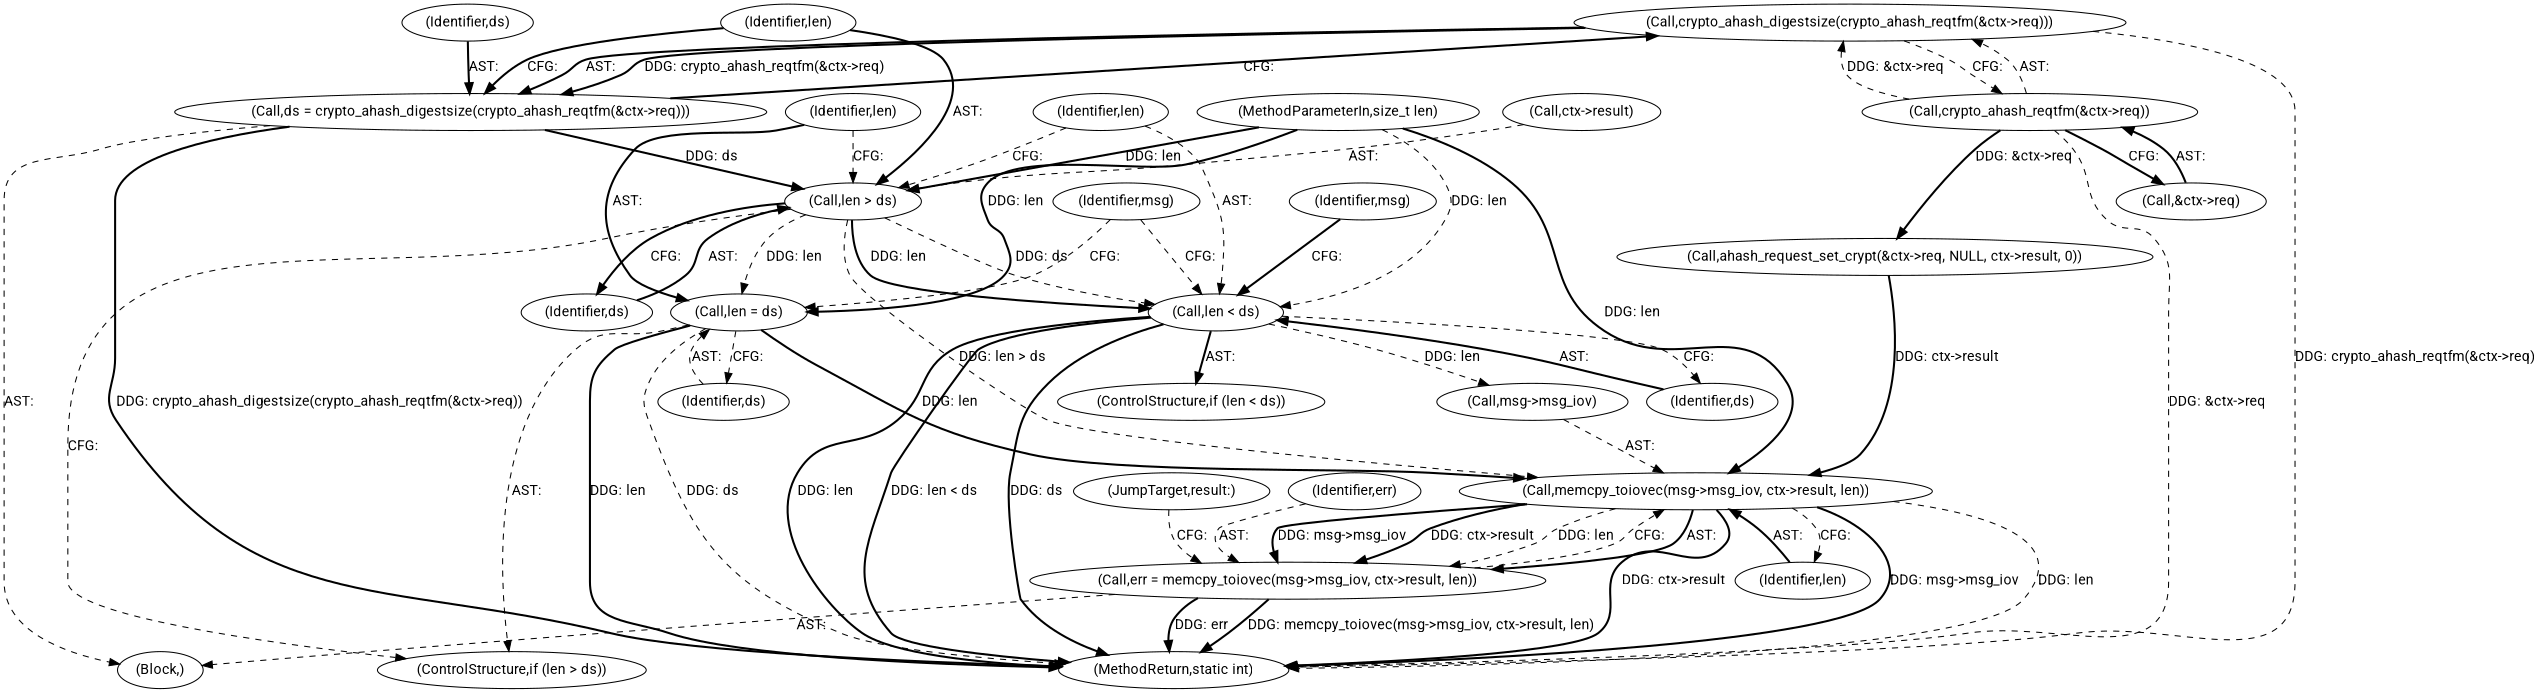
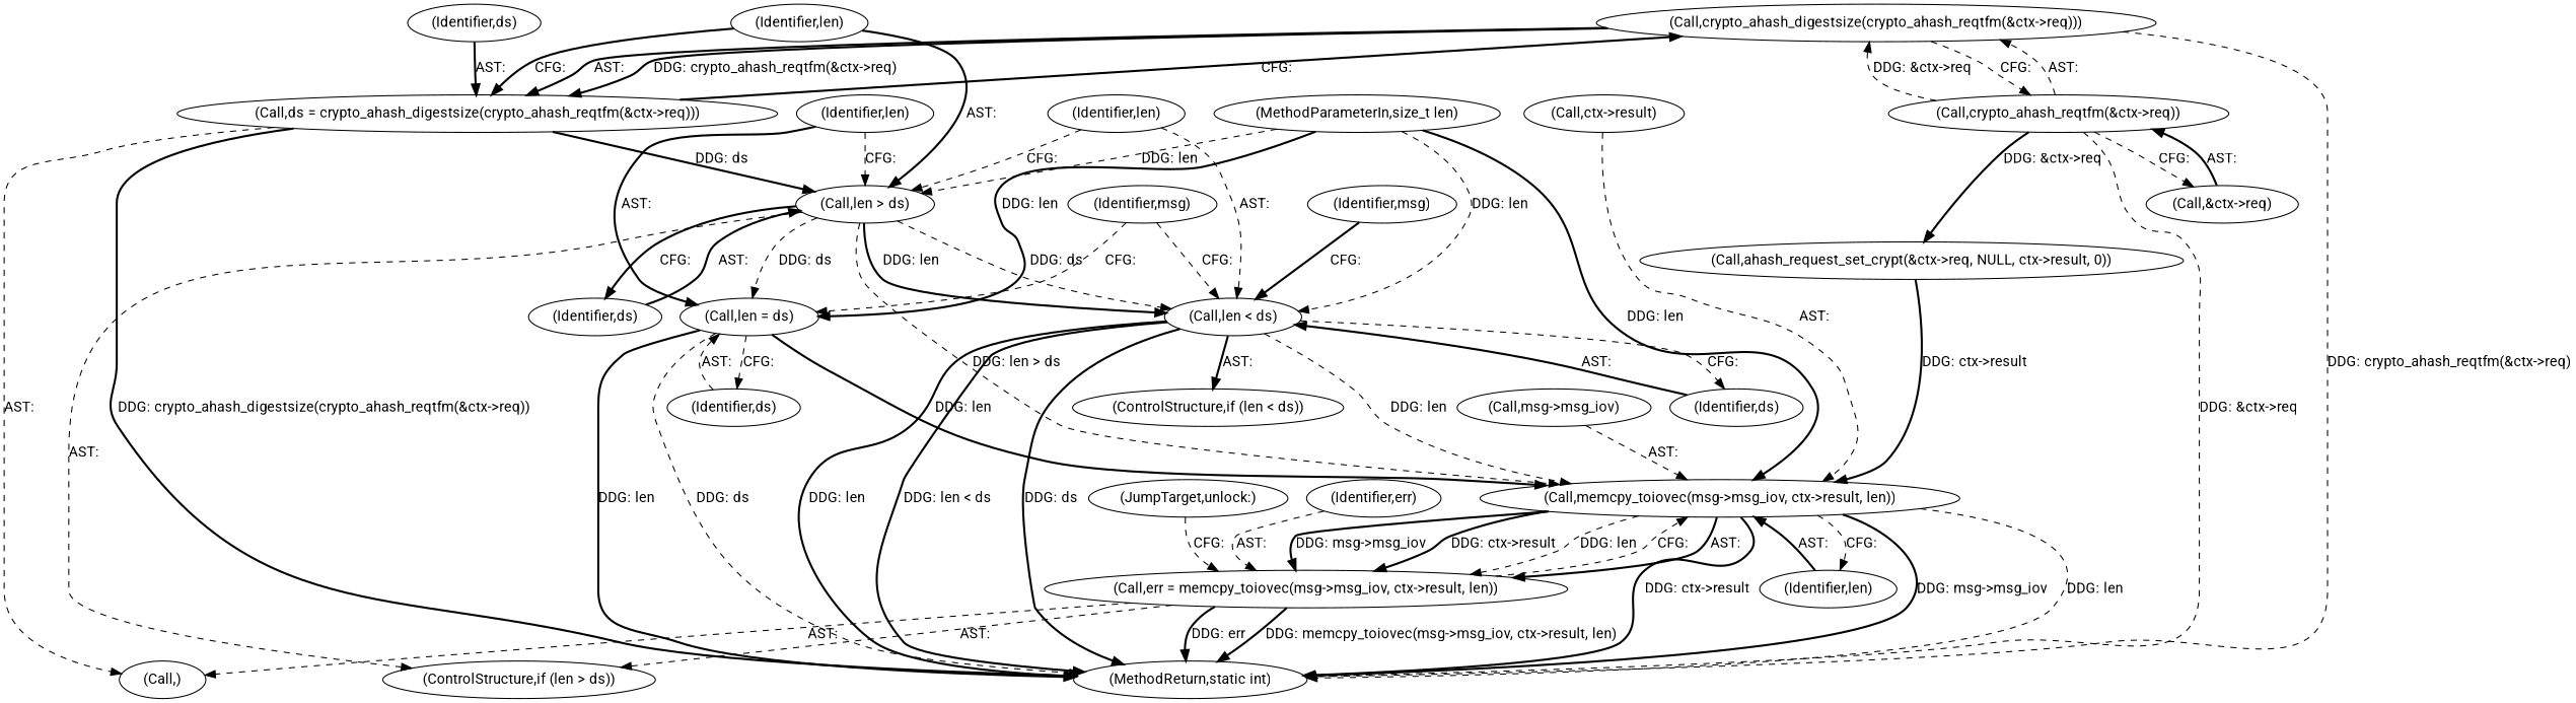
  digraph {
    fontname=Roboto
    node [fontname=Roboto]
    edge [fontname=Roboto style=bold]
    n1 [label="(Call,crypto_ahash_digestsize(crypto_ahash_reqtfm(&ctx->req)))"]
    n2 [label="(Call,crypto_ahash_reqtfm(&ctx->req))"]
    n3 [label="(Call,ds = crypto_ahash_digestsize(crypto_ahash_reqtfm(&ctx->req)))"]
    n4 [label="(MethodReturn,static int)"]
    n5 [label="(Call,&ctx->req)"]
    n6 [label="(Call,ahash_request_set_crypt(&ctx->req, NULL, ctx->result, 0))"]
    n7 [label="(Call,len > ds)"]
-   n8 [label="(Block,)"]
+   n8 [label="(Call,)"]
    n9 [label="(Call,memcpy_toiovec(msg->msg_iov, ctx->result, len))"]
    n10 [label="(Call,len = ds)"]
    n11 [label="(Call,len < ds)"]
    n12 [label="(Identifier,ds)"]
    n13 [label="(ControlStructure,if (len > ds))"]
    n14 [label="(Identifier,ds)"]
    n15 [label="(Identifier,ds)"]
    n16 [label="(ControlStructure,if (len < ds))"]
    n17 [label="(Call,err = memcpy_toiovec(msg->msg_iov, ctx->result, len))"]
    n18 [label="(Identifier,len)"]
    n19 [label="(Identifier,ds)"]
    n20 [label="(Identifier,msg)"]
    n21 [label="(Identifier,err)"]
    n22 [label="(Identifier,len)"]
    n23 [label="(Identifier,len)"]
    n24 [label="(MethodParameterIn,size_t len)"]
    n25 [label="(Identifier,msg)"]
    n26 [label="(Call,ctx->result)"]
-   n27 [label="(JumpTarget,result:)"]
+   n27 [label="(JumpTarget,unlock:)"]
    n28 [label="(Call,msg->msg_iov)"]
    n29 [label="(Identifier,len)"]
    n1 -> n2 [label="CFG: " style=dashed]
    n1 -> n3 [label="AST: "]
    n1 -> n3 [label="DDG: crypto_ahash_reqtfm(&ctx->req)"]
    n1 -> n4 [label="DDG: crypto_ahash_reqtfm(&ctx->req)" style=dashed]
    n2 -> n1 [label="AST: " style=dashed]
    n2 -> n1 [label="DDG: &ctx->req" style=dashed]
    n2 -> n4 [label="DDG: &ctx->req" style=dashed]
-   n2 -> n5 [label="CFG: "]
+   n2 -> n5 [label="CFG: " style=dashed]
    n2 -> n6 [label="DDG: &ctx->req"]
    n3 -> n1 [label="CFG: "]
    n3 -> n4 [label="DDG: crypto_ahash_digestsize(crypto_ahash_reqtfm(&ctx->req))"]
    n3 -> n7 [label="DDG: ds"]
    n3 -> n8 [label="AST: " style=dashed]
    n5 -> n2 [label="AST: "]
    n6 -> n9 [label="DDG: ctx->result"]
    n7 -> n9 [label="DDG: len > ds" style=dashed]
-   n7 -> n10 [label="DDG: len" style=dashed]
+   n7 -> n10 [label="DDG: ds" style=dashed]
    n7 -> n11 [label="DDG: len"]
    n7 -> n11 [label="DDG: ds" style=dashed]
    n7 -> n12 [label="CFG: "]
-   n7 -> n13 [label="CFG: " style=dashed]
+   n7 -> n13 [label="AST: " style=dashed]
    n9 -> n4 [label="DDG: ctx->result"]
    n9 -> n4 [label="DDG: msg->msg_iov"]
    n9 -> n4 [label="DDG: len" style=dashed]
    n9 -> n17 [label="AST: "]
    n9 -> n17 [label="DDG: msg->msg_iov"]
    n9 -> n17 [label="DDG: ctx->result"]
    n9 -> n17 [label="DDG: len" style=dashed]
    n9 -> n18 [label="CFG: " style=dashed]
    n10 -> n4 [label="DDG: len"]
    n10 -> n4 [label="DDG: ds" style=dashed]
    n10 -> n9 [label="DDG: len"]
-   n10 -> n13 [label="AST: " style=dashed]
+   n17 -> n13 [label="AST: " style=dashed]
    n10 -> n14 [label="CFG: " style=dashed]
    n11 -> n4 [label="DDG: len"]
    n11 -> n4 [label="DDG: len < ds"]
    n11 -> n4 [label="DDG: ds"]
-   n11 -> n28 [label="DDG: len" style=dashed]
+   n11 -> n9 [label="DDG: len" style=dashed]
    n11 -> n15 [label="CFG: " style=dashed]
    n11 -> n16 [label="AST: "]
    n12 -> n7 [label="AST: "]
    n14 -> n10 [label="AST: " style=dashed]
    n15 -> n11 [label="AST: "]
    n17 -> n4 [label="DDG: err"]
    n17 -> n4 [label="DDG: memcpy_toiovec(msg->msg_iov, ctx->result, len)"]
    n17 -> n8 [label="AST: " style=dashed]
    n17 -> n9 [label="CFG: " style=dashed]
    n18 -> n9 [label="AST: "]
    n19 -> n3 [label="AST: "]
    n20 -> n10 [label="CFG: " style=dashed]
    n20 -> n11 [label="CFG: " style=dashed]
    n21 -> n17 [label="AST: " style=dashed]
    n22 -> n7 [label="CFG: " style=dashed]
    n22 -> n10 [label="AST: "]
    n23 -> n3 [label="CFG: "]
    n23 -> n7 [label="AST: "]
-   n24 -> n7 [label="DDG: len"]
+   n24 -> n7 [label="DDG: len" style=dashed]
    n24 -> n9 [label="DDG: len"]
    n24 -> n10 [label="DDG: len"]
    n24 -> n11 [label="DDG: len" style=dashed]
    n25 -> n11 [label="CFG: "]
-   n26 -> n7 [label="AST: " style=dashed]
+   n26 -> n9 [label="AST: " style=dashed]
    n27 -> n17 [label="CFG: " style=dashed]
    n28 -> n9 [label="AST: " style=dashed]
    n29 -> n7 [label="CFG: " style=dashed]
    n29 -> n11 [label="AST: " style=dashed]
  }
